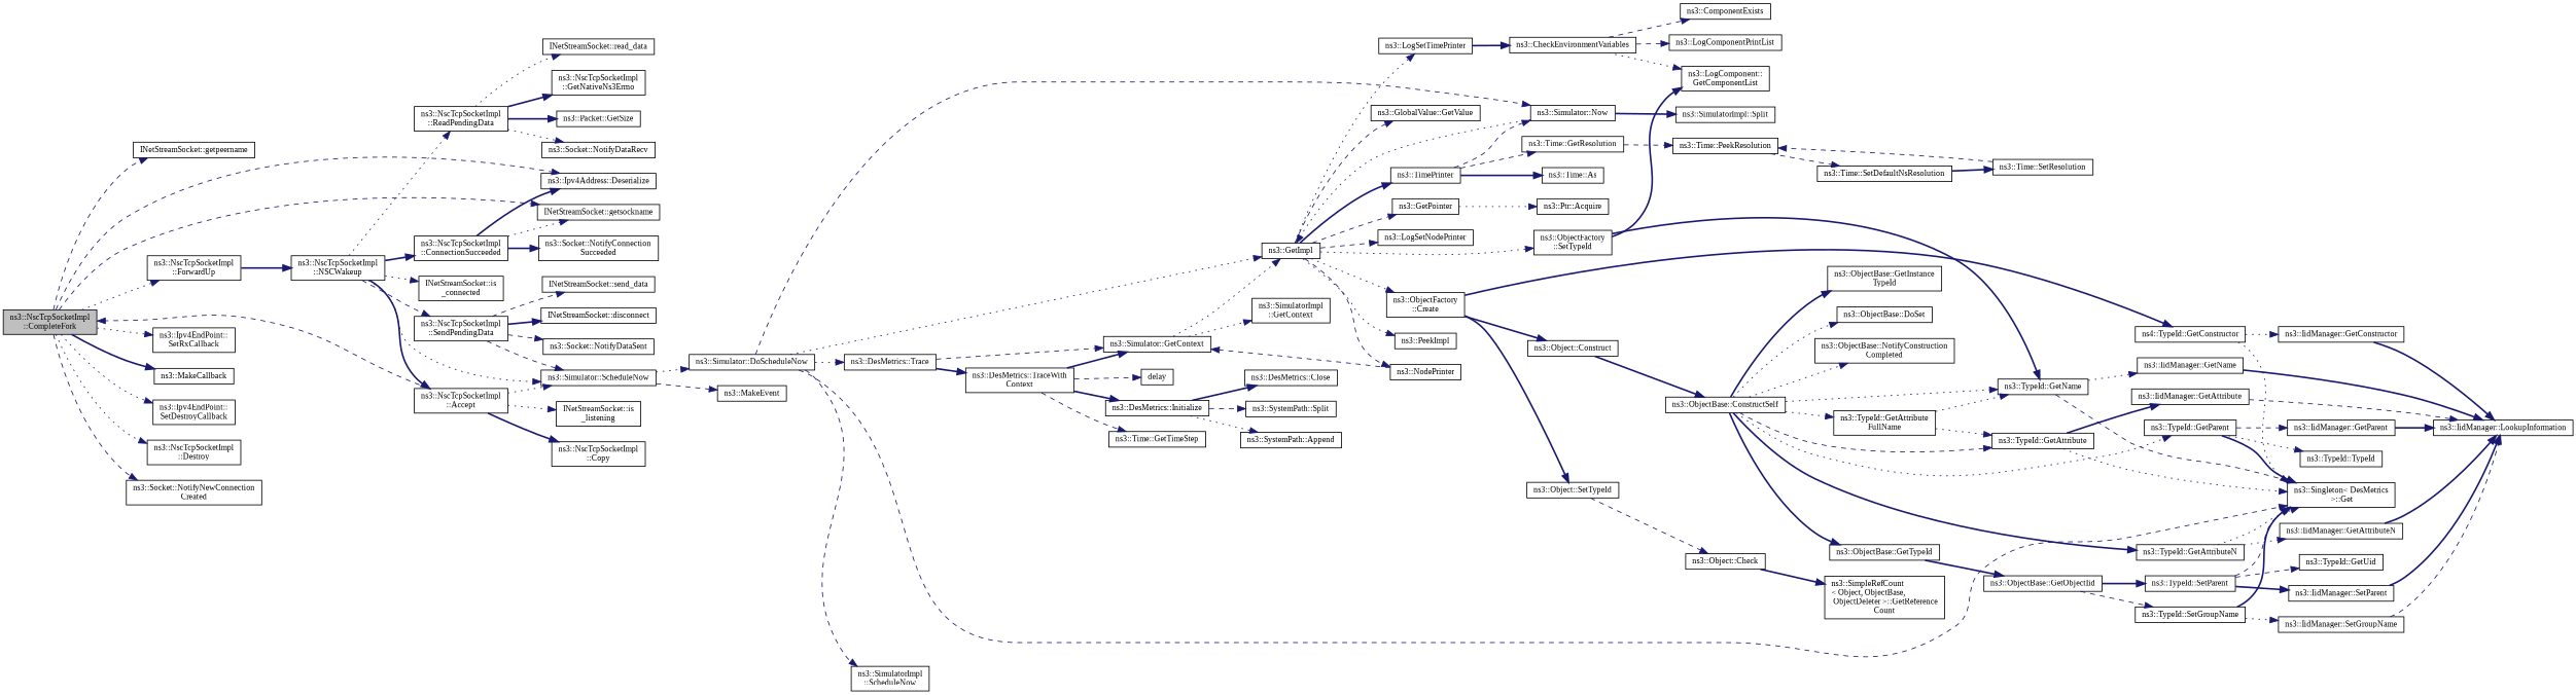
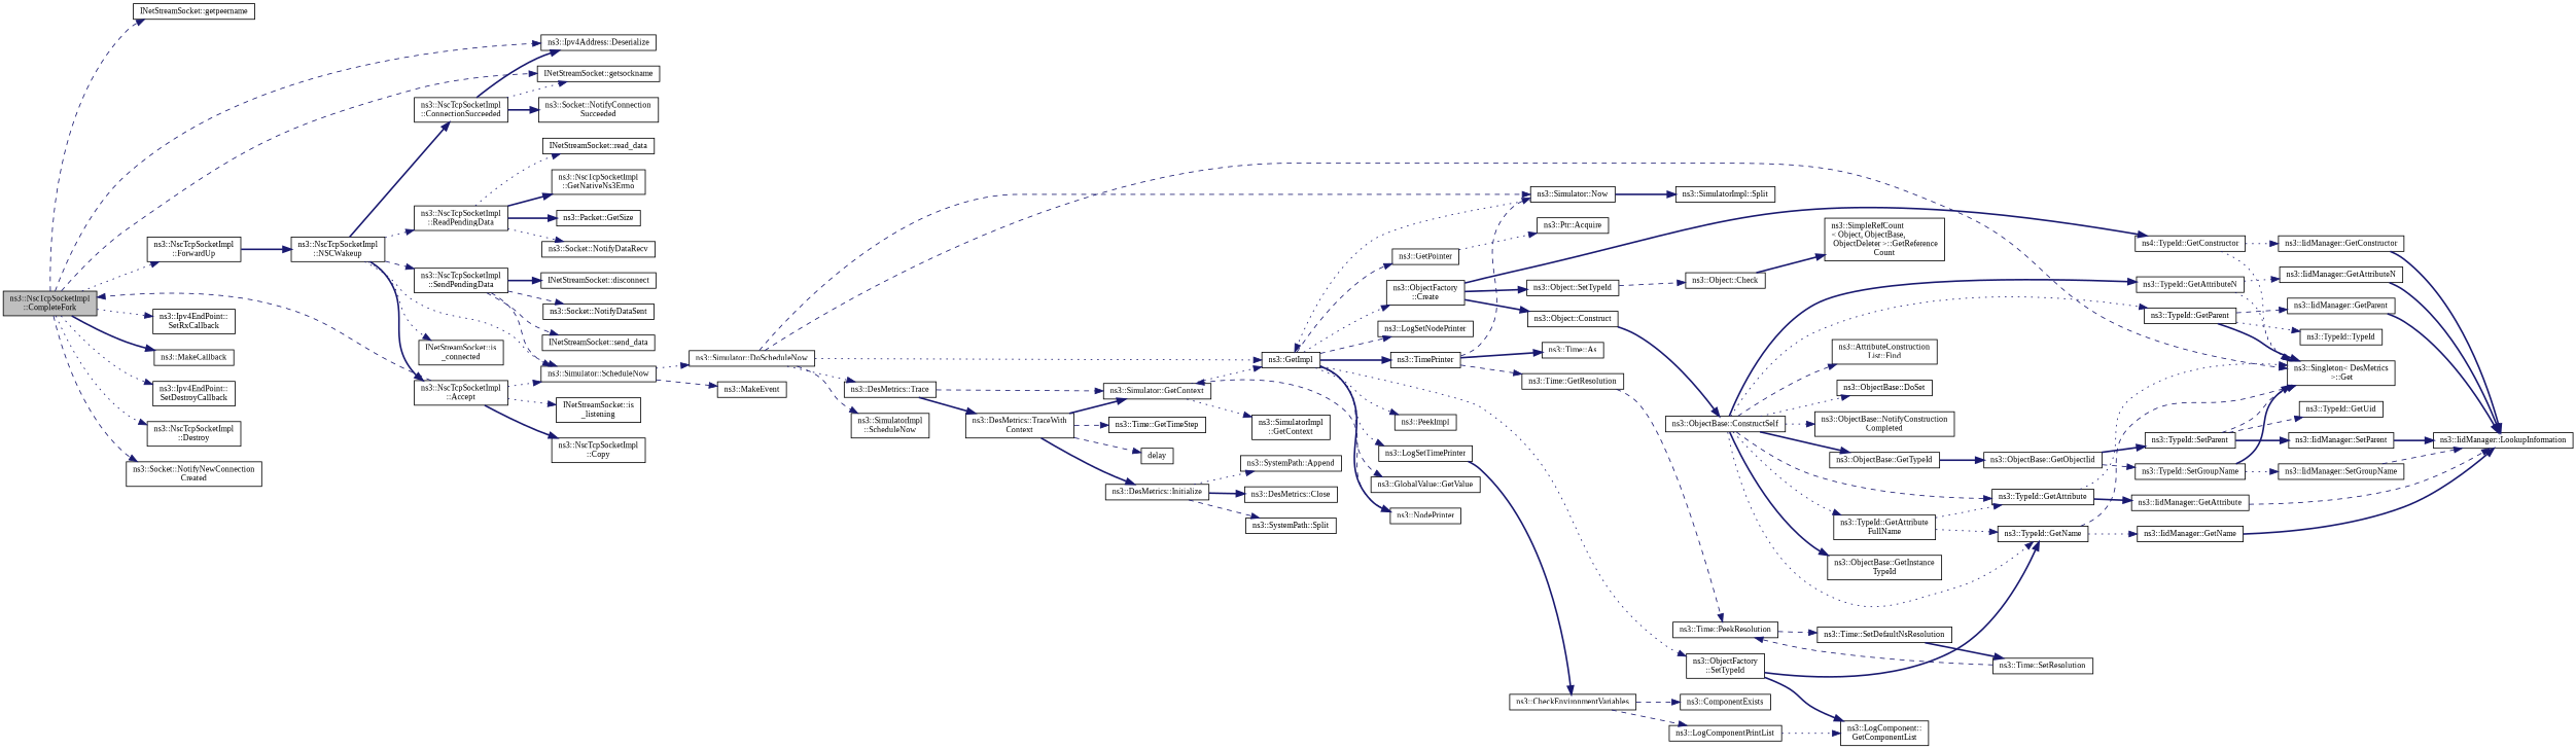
  digraph {
    fontname="Liberation Serif"
    rankdir=LR
    node [color=black fillcolor=white fontname="Liberation Serif" fontsize=10 shape=record style=filled]
    edge [color=midnightblue fontname="Liberation Serif" fontsize=10 labelfontname=Helvetica labelfontsize=10 style=bold]
    n1 [fillcolor=grey75 fontcolor=black height=0.2 label="ns3::NscTcpSocketImpl\l::CompleteFork" width=0.4]
    n2 [height=0.2 label="INetStreamSocket::getpeername" width=0.4]
    n3 [height=0.2 label="ns3::Ipv4Address::Deserialize" width=0.4]
    n4 [height=0.2 label="INetStreamSocket::getsockname" width=0.4]
    n5 [height=0.2 label="ns3::Ipv4EndPoint::\lSetRxCallback" width=0.4]
    n6 [height=0.2 label="ns3::MakeCallback" width=0.4]
    n7 [height=0.2 label="ns3::NscTcpSocketImpl\l::ForwardUp" width=0.4]
    n8 [height=0.2 label="ns3::Ipv4EndPoint::\lSetDestroyCallback" width=0.4]
    n9 [height=0.2 label="ns3::NscTcpSocketImpl\l::Destroy" width=0.4]
    n10 [height=0.2 label="ns3::Socket::NotifyNewConnection\lCreated" width=0.4]
    n11 [height=0.2 label="ns3::NscTcpSocketImpl\l::NSCWakeup" width=0.4]
    n12 [height=0.2 label="INetStreamSocket::is\l_connected" width=0.4]
    n13 [height=0.2 label="ns3::Simulator::ScheduleNow" width=0.4]
    n14 [height=0.2 label="ns3::NscTcpSocketImpl\l::ConnectionSucceeded" width=0.4]
    n15 [height=0.2 label="ns3::NscTcpSocketImpl\l::SendPendingData" width=0.4]
    n16 [height=0.2 label="ns3::NscTcpSocketImpl\l::ReadPendingData" width=0.4]
    n17 [height=0.2 label="ns3::NscTcpSocketImpl\l::Accept" width=0.4]
    n18 [height=0.2 label="ns3::Simulator::DoScheduleNow" width=0.4]
    n19 [height=0.2 label="ns3::MakeEvent" width=0.4]
    n20 [height=0.2 label="ns3::Socket::NotifyConnection\lSucceeded" width=0.4]
    n21 [height=0.2 label="INetStreamSocket::send_data" width=0.4]
    n22 [height=0.2 label="INetStreamSocket::disconnect" width=0.4]
    n23 [height=0.2 label="ns3::Socket::NotifyDataSent" width=0.4]
    n24 [height=0.2 label="INetStreamSocket::read_data" width=0.4]
    n25 [height=0.2 label="ns3::NscTcpSocketImpl\l::GetNativeNs3Errno" width=0.4]
    n26 [height=0.2 label="ns3::Packet::GetSize" width=0.4]
    n27 [height=0.2 label="ns3::Socket::NotifyDataRecv" width=0.4]
    n28 [height=0.2 label="INetStreamSocket::is\l_listening" width=0.4]
    n29 [height=0.2 label="ns3::NscTcpSocketImpl\l::Copy" width=0.4]
    n30 [height=0.2 label="ns3::Singleton\< DesMetrics\l \>::Get" width=0.4]
    n31 [height=0.2 label="ns3::DesMetrics::Trace" width=0.4]
    n32 [height=0.2 label="ns3::GetImpl" width=0.4]
    n33 [height=0.2 label="ns3::Simulator::Now" width=0.4]
    n34 [height=0.2 label="ns3::SimulatorImpl\l::ScheduleNow" width=0.4]
    n35 [height=0.2 label="ns3::DesMetrics::TraceWith\lContext" width=0.4]
    n36 [height=0.2 label="ns3::Simulator::GetContext" width=0.4]
    n37 [height=0.2 label="ns3::PeekImpl" width=0.4]
    n38 [height=0.2 label="ns3::GlobalValue::GetValue" width=0.4]
    n39 [height=0.2 label="ns3::ObjectFactory\l::SetTypeId" width=0.4]
    n40 [height=0.2 label="ns3::GetPointer" width=0.4]
    n41 [height=0.2 label="ns3::ObjectFactory\l::Create" width=0.4]
    n42 [height=0.2 label="ns3::LogSetTimePrinter" width=0.4]
    n43 [height=0.2 label="ns3::TimePrinter" width=0.4]
    n44 [height=0.2 label="ns3::LogSetNodePrinter" width=0.4]
    n45 [height=0.2 label="ns3::NodePrinter" width=0.4]
    n46 [height=0.2 label="ns3::SimulatorImpl::Split" width=0.4]
    n47 [height=0.2 label="ns3::DesMetrics::Initialize" width=0.4]
    n48 [height=0.2 label="ns3::Time::GetTimeStep" width=0.4]
    n49 [height=0.2 label=delay width=0.4]
    n50 [height=0.2 label="ns3::SimulatorImpl\l::GetContext" width=0.4]
    n51 [height=0.2 label="ns3::DesMetrics::Close" width=0.4]
    n52 [height=0.2 label="ns3::SystemPath::Split" width=0.4]
    n53 [height=0.2 label="ns3::SystemPath::Append" width=0.4]
    n54 [height=0.2 label="ns3::TypeId::GetName" width=0.4]
    n55 [height=0.2 label="ns3::LogComponent::\lGetComponentList" width=0.4]
    n56 [height=0.2 label="ns3::Ptr::Acquire" width=0.4]
    n57 [height=0.2 label="ns4::TypeId::GetConstructor" width=0.4]
    n58 [height=0.2 label="ns3::Object::SetTypeId" width=0.4]
    n59 [height=0.2 label="ns3::Object::Construct" width=0.4]
    n60 [height=0.2 label="ns3::CheckEnvironmentVariables" width=0.4]
    n61 [height=0.2 label="ns3::Time::GetResolution" width=0.4]
    n62 [height=0.2 label="ns3::Time::As" width=0.4]
    n63 [height=0.2 label="ns3::IidManager::GetName" width=0.4]
    n64 [height=0.2 label="ns3::IidManager::LookupInformation" width=0.4]
    n65 [height=0.2 label="ns3::IidManager::GetConstructor" width=0.4]
    n66 [height=0.2 label="ns3::Object::Check" width=0.4]
    n67 [height=0.2 label="ns3::ObjectBase::ConstructSelf" width=0.4]
    n68 [height=0.2 label="ns3::SimpleRefCount\l\< Object, ObjectBase,\l ObjectDeleter \>::GetReference\lCount" width=0.4]
    n69 [height=0.2 label="ns3::ObjectBase::GetInstance\lTypeId" width=0.4]
    n70 [height=0.2 label="ns3::TypeId::GetAttributeN" width=0.4]
    n71 [height=0.2 label="ns3::TypeId::GetAttribute" width=0.4]
+   n72 [height=0.2 label="ns3::AttributeConstruction\lList::Find" width=0.4]
    n73 [height=0.2 label="ns3::ObjectBase::DoSet" width=0.4]
    n74 [height=0.2 label="ns3::TypeId::GetAttribute\lFullName" width=0.4]
    n75 [height=0.2 label="ns3::TypeId::GetParent" width=0.4]
    n76 [height=0.2 label="ns3::ObjectBase::GetTypeId" width=0.4]
    n77 [height=0.2 label="ns3::ObjectBase::NotifyConstruction\lCompleted" width=0.4]
    n78 [height=0.2 label="ns3::IidManager::GetAttributeN" width=0.4]
    n79 [height=0.2 label="ns3::IidManager::GetAttribute" width=0.4]
    n80 [height=0.2 label="ns3::IidManager::GetParent" width=0.4]
    n81 [height=0.2 label="ns3::TypeId::TypeId" width=0.4]
    n82 [height=0.2 label="ns3::ObjectBase::GetObjectIid" width=0.4]
    n83 [height=0.2 label="ns3::TypeId::SetParent" width=0.4]
    n84 [height=0.2 label="ns3::TypeId::SetGroupName" width=0.4]
    n85 [height=0.2 label="ns3::TypeId::GetUid" width=0.4]
    n86 [height=0.2 label="ns3::IidManager::SetParent" width=0.4]
    n87 [height=0.2 label="ns3::IidManager::SetGroupName" width=0.4]
    n88 [height=0.2 label="ns3::ComponentExists" width=0.4]
    n89 [height=0.2 label="ns3::LogComponentPrintList" width=0.4]
    n90 [height=0.2 label="ns3::Time::PeekResolution" width=0.4]
    n91 [height=0.2 label="ns3::Time::SetDefaultNsResolution" width=0.4]
    n92 [height=0.2 label="ns3::Time::SetResolution" width=0.4]
    n1 -> n2 [style=dashed]
    n1 -> n3 [style=dashed]
    n1 -> n4 [style=dashed]
    n1 -> n5 [style=dotted]
    n1 -> n6
    n1 -> n7 [style=dotted]
    n1 -> n8 [style=dotted]
    n1 -> n9 [style=dotted]
    n1 -> n10 [style=dashed]
    n7 -> n11
    n11 -> n12 [style=dotted]
    n11 -> n13 [style=dotted]
    n11 -> n14
    n11 -> n15 [style=dashed]
    n11 -> n16 [style=dotted]
    n11 -> n17
    n13 -> n18 [style=dotted]
    n13 -> n19 [style=dashed]
    n14 -> n3
    n14 -> n4 [style=dotted]
    n14 -> n20
    n15 -> n13 [style=dashed]
    n15 -> n21 [style=dashed]
    n15 -> n22
    n15 -> n23 [style=dashed]
    n16 -> n24 [style=dotted]
    n16 -> n25
    n16 -> n26
    n16 -> n27 [style=dotted]
    n17 -> n1 [style=dashed]
    n17 -> n13 [style=dotted]
    n17 -> n28 [style=dotted]
    n17 -> n29
    n18 -> n30 [style=dashed]
    n18 -> n31 [style=dotted]
    n18 -> n32 [style=dotted]
    n18 -> n33 [style=dashed]
    n18 -> n34 [style=dashed]
    n31 -> n35
    n31 -> n36 [style=dashed]
    n32 -> n37 [style=dotted]
    n32 -> n38 [style=dashed]
    n32 -> n39 [style=dotted]
    n32 -> n40 [style=dashed]
    n32 -> n41 [style=dotted]
    n32 -> n42 [style=dotted]
    n32 -> n43
    n32 -> n44 [style=dashed]
-   n32 -> n45 [style=dashed]
+   n32 -> n45
    n33 -> n32 [style=dotted]
    n33 -> n46
    n35 -> n36
    n35 -> n47
    n35 -> n48 [style=dashed]
    n35 -> n49 [style=dashed]
    n36 -> n32 [style=dotted]
    n36 -> n50 [style=dotted]
    n39 -> n54
    n39 -> n55
    n40 -> n56 [style=dotted]
    n41 -> n57
    n41 -> n58
    n41 -> n59
    n42 -> n60
    n43 -> n33 [style=dashed]
    n43 -> n61 [style=dashed]
    n43 -> n62
    n45 -> n36 [style=dashed]
    n47 -> n51
    n47 -> n52 [style=dashed]
    n47 -> n53 [style=dotted]
    n54 -> n30 [style=dashed]
    n54 -> n63 [style=dotted]
    n57 -> n30 [style=dotted]
    n57 -> n65 [style=dotted]
    n58 -> n66 [style=dashed]
    n59 -> n67
    n60 -> n88 [style=dashed]
    n60 -> n89 [style=dashed]
    n61 -> n90 [style=dashed]
    n63 -> n64
    n65 -> n64
    n66 -> n68
    n67 -> n54 [style=dotted]
    n67 -> n69
    n67 -> n70
    n67 -> n71 [style=dashed]
+   n67 -> n72 [style=dashed]
    n67 -> n73 [style=dotted]
    n67 -> n74 [style=dotted]
    n67 -> n75 [style=dotted]
    n67 -> n76
    n67 -> n77 [style=dotted]
    n70 -> n30 [style=dotted]
    n70 -> n78 [style=dotted]
    n71 -> n30 [style=dotted]
    n71 -> n79
    n74 -> n54 [style=dotted]
    n74 -> n71 [style=dotted]
    n75 -> n30
    n75 -> n80 [style=dashed]
    n75 -> n81 [style=dotted]
    n76 -> n82
    n78 -> n64
    n79 -> n64 [style=dashed]
    n80 -> n64
    n82 -> n83
    n82 -> n84 [style=dashed]
    n83 -> n30 [style=dashed]
    n83 -> n85 [style=dashed]
    n83 -> n86
    n84 -> n30
    n84 -> n87 [style=dotted]
    n86 -> n64
    n87 -> n64 [style=dashed]
-   n60 -> n55 [style=dotted]
+   n89 -> n55 [style=dotted]
    n90 -> n91 [style=dashed]
    n91 -> n92
    n92 -> n90 [style=dashed]
  }
